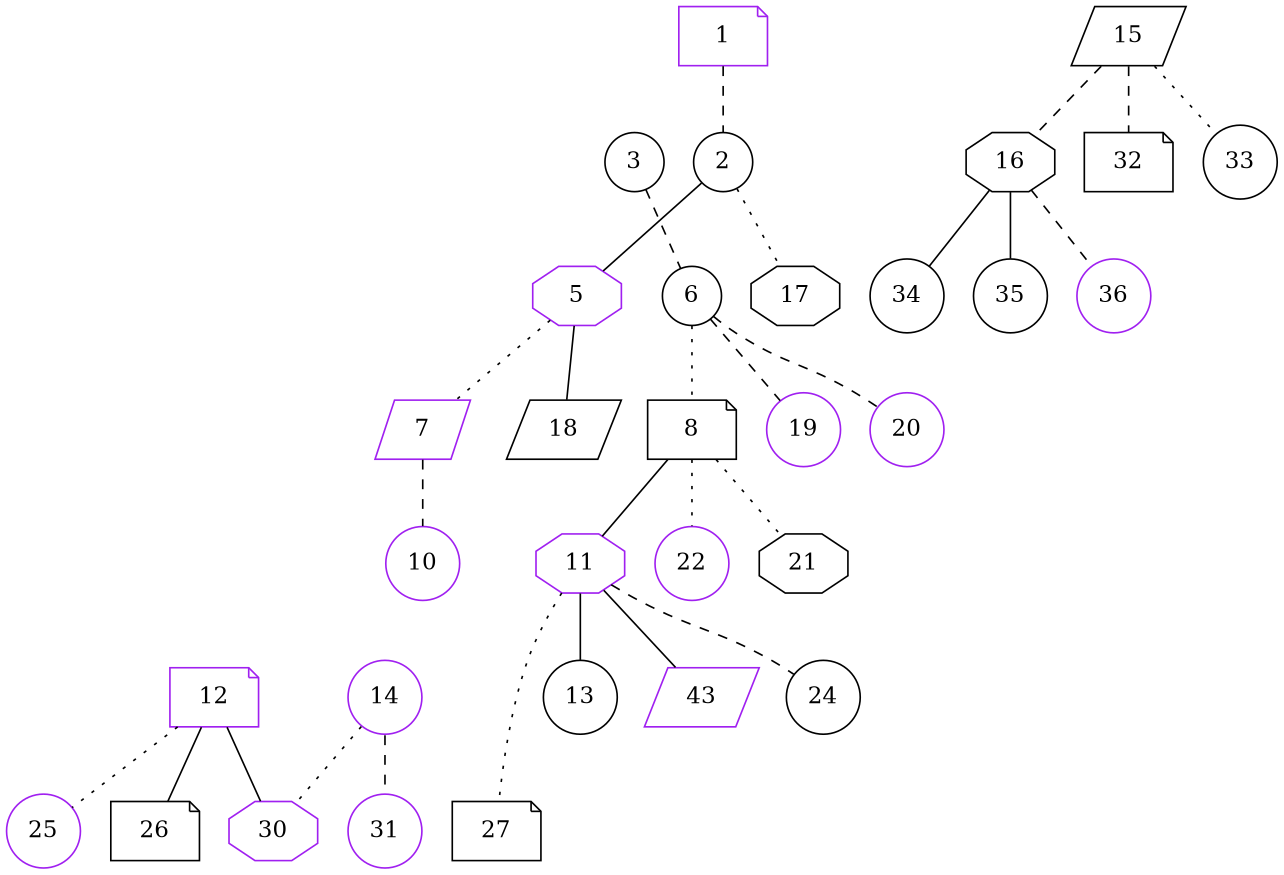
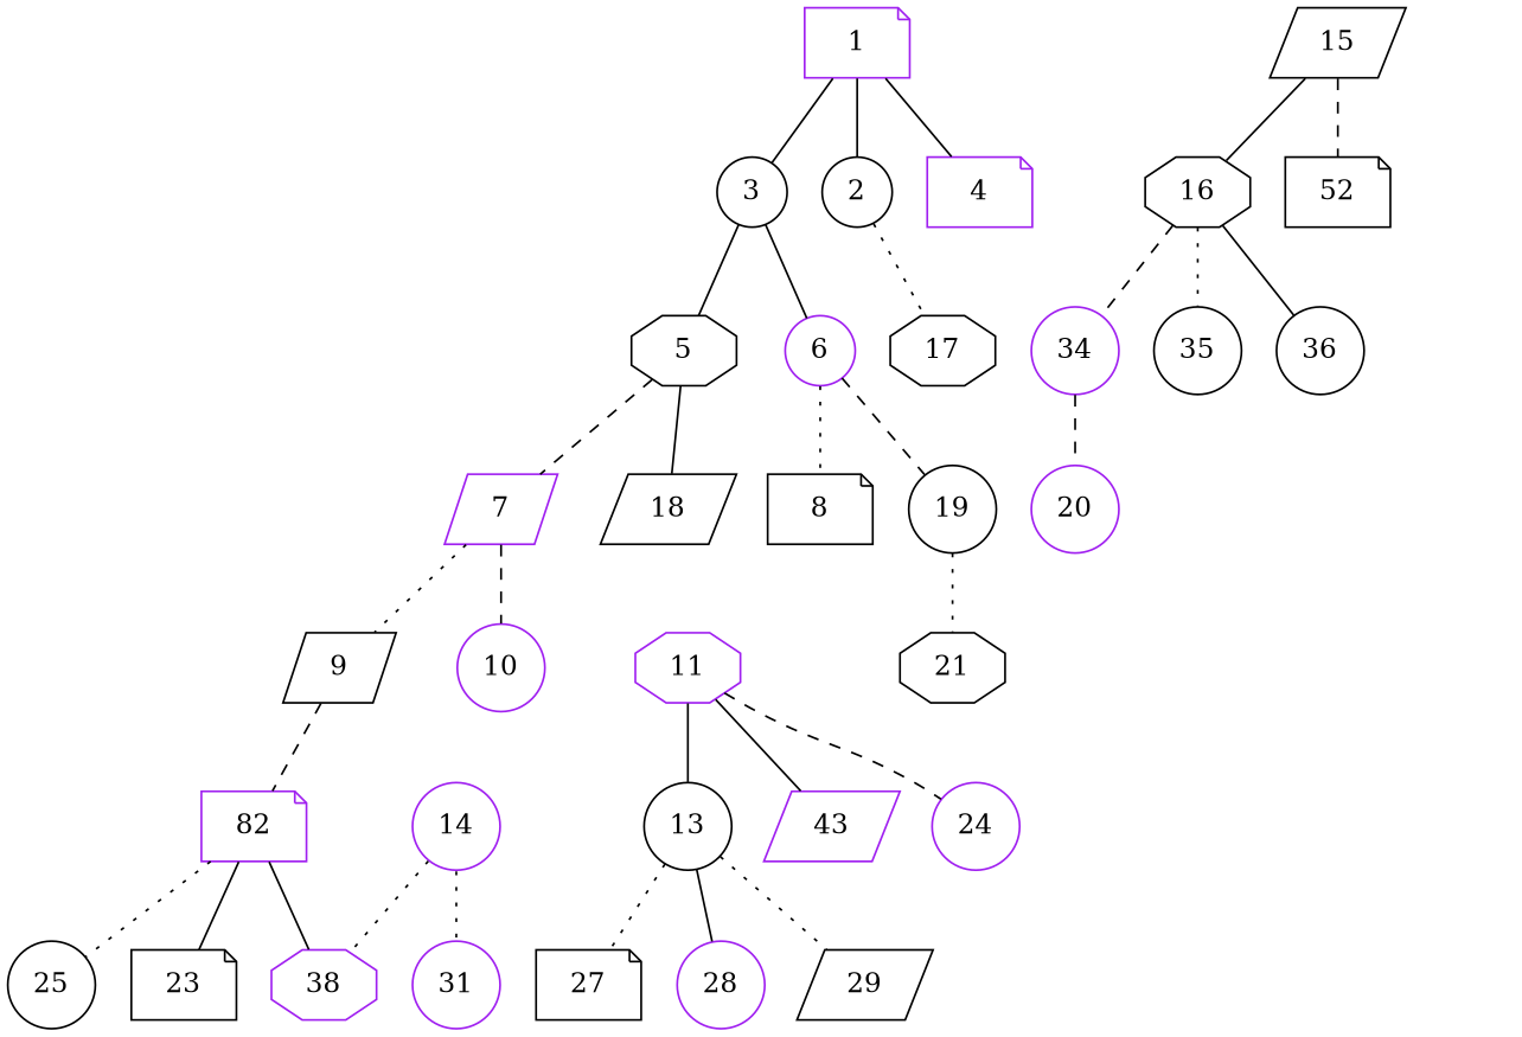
  graph {
    node [chem=H color=black shape=circle]
    edge [style=dotted valence=1]
    1 [chem=C color=purple shape=note]
    2 [chem=C]
    3 [chem=O]
-   5 [chem=C color=purple shape=octagon]
+   4 [chem=O color=purple shape=note]
+   5 [chem=C shape=octagon]
    17 [shape=octagon]
-   6 [chem=C]
+   6 [chem=C color=purple]
    7 [chem=C color=purple shape=parallelogram]
    18 [shape=parallelogram]
    8 [chem=C shape=note]
-   19 [color=purple]
+   19
    20 [color=purple]
+   9 [chem=O shape=parallelogram]
    10 [chem=O color=purple]
    11 [chem=C color=purple shape=octagon]
    21 [shape=octagon]
-   22 [color=purple]
-   12 [chem=C color=purple shape=note]
+   12 [chem=C color=purple shape=note label=82]
    13 [chem=C]
    n20 [color=purple label=43 shape=parallelogram]
-   24
-   25 [color=purple]
-   26 [shape=note]
-   30 [color=purple shape=octagon]
+   24 [color=purple]
+   25
+   26 [shape=note label=23]
+   30 [color=purple shape=octagon label=38]
    27 [shape=note]
+   28 [color=purple]
+   29 [shape=parallelogram]
    14 [chem=C color=purple]
    31 [color=purple]
    15 [chem=C shape=parallelogram]
    16 [chem=C shape=octagon]
-   32 [shape=note]
-   33
-   34
+   32 [shape=note label=52]
+   34 [color=purple]
    35
-   36 [color=purple]
-   1 -- 2 [style=dashed]
-   2 -- 5 [style=solid valence=2]
+   36
+   1 -- 2 [style=solid]
+   1 -- 3 [style=solid]
+   1 -- 4 [style=solid valence=2]
+   3 -- 5 [style=solid valence=2]
    2 -- 17
-   3 -- 6 [style=dashed]
-   5 -- 7
+   3 -- 6 [style=solid]
+   5 -- 7 [style=dashed]
    5 -- 18 [style=solid]
    6 -- 8
    6 -- 19 [style=dashed]
-   6 -- 20 [style=dashed]
+   34 -- 20 [style=dashed]
+   7 -- 9
    7 -- 10 [style=dashed valence=2]
-   8 -- 11 [style=solid]
-   8 -- 21
-   8 -- 22
+   19 -- 21
+   9 -- 12 [style=dashed]
    11 -- 13 [style=solid]
    11 -- n20 [style=solid]
    11 -- 24 [style=dashed]
    12 -- 25
    12 -- 26 [style=solid]
    12 -- 30 [style=solid]
-   11 -- 27
+   13 -- 27
+   13 -- 28 [style=solid]
+   13 -- 29
    14 -- 30
-   14 -- 31 [style=dashed]
-   15 -- 16 [style=dashed]
+   14 -- 31
+   15 -- 16 [style=solid]
    15 -- 32 [style=dashed]
-   15 -- 33
-   16 -- 34 [style=solid]
-   16 -- 35 [style=solid]
-   16 -- 36 [style=dashed]
+   16 -- 34 [style=dashed]
+   16 -- 35
+   16 -- 36 [style=solid]
  }
